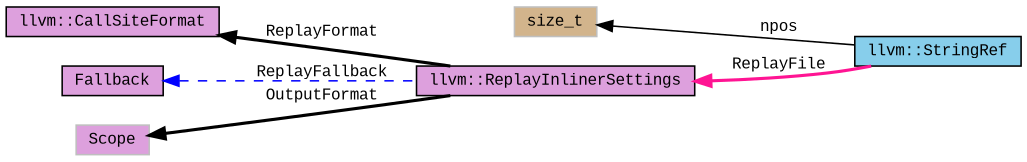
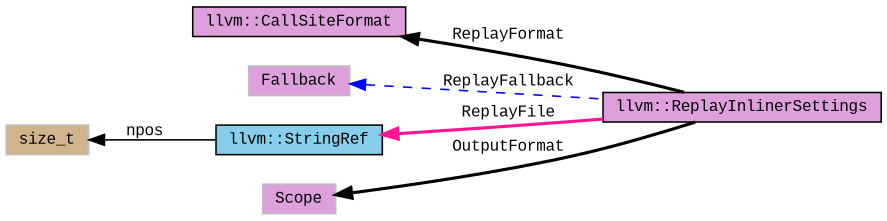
  digraph {
    fontname="Liberation Mono"
    rankdir=LR
    node [color=black fillcolor=plum fontname="Liberation Mono" fontsize=10 shape=record style=filled]
    edge [color=black dir=back fontname="Liberation Mono" fontsize=10 labelfontname=Helvetica labelfontsize=10 style=bold]
    n1 [fontcolor=black height=0.2 label="llvm::ReplayInlinerSettings" width=0.4]
    n2 [height=0.2 label="llvm::CallSiteFormat" width=0.4]
-   n3 [height=0.2 label=Fallback width=0.4]
+   n3 [color=grey75 height=0.2 label=Fallback width=0.4]
    n4 [fillcolor=skyblue height=0.2 label="llvm::StringRef" width=0.4]
    n5 [color=grey75 fillcolor=tan height=0.2 label=size_t width=0.4]
    n6 [color=grey75 height=0.2 label=Scope width=0.4]
    n2 -> n1 [label=" ReplayFormat"]
    n3 -> n1 [color=blue label=" ReplayFallback" style=dashed]
-   n1 -> n4 [color=deeppink label=" ReplayFile"]
+   n4 -> n1 [color=deeppink label=" ReplayFile"]
    n5 -> n4 [label=" npos" style=solid]
    n6 -> n1 [label=" OutputFormat"]
  }
